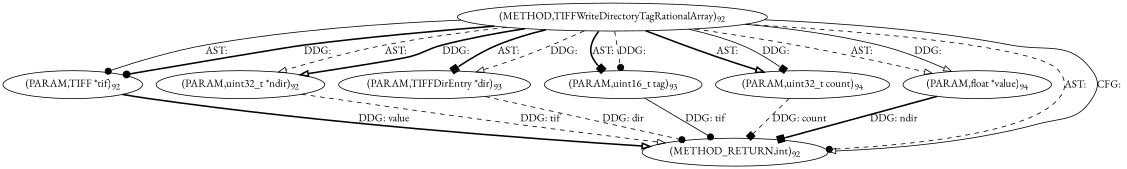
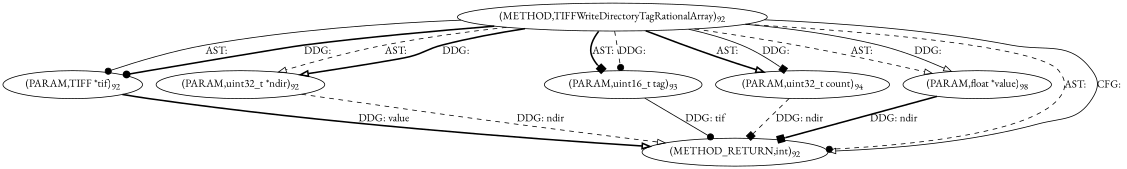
  digraph {
    fontname="EB Garamond"
    node [fontname="EB Garamond"]
    edge [arrowhead=onormal fontname="EB Garamond" style=dashed]
    n1 [label=<(METHOD,TIFFWriteDirectoryTagRationalArray)<SUB>92</SUB>>]
    n2 [label=<(PARAM,TIFF *tif)<SUB>92</SUB>>]
    n3 [label=<(PARAM,uint32_t *ndir)<SUB>92</SUB>>]
-   n4 [label=<(PARAM,TIFFDirEntry *dir)<SUB>93</SUB>>]
    n5 [label=<(PARAM,uint16_t tag)<SUB>93</SUB>>]
    n6 [label=<(PARAM,uint32_t count)<SUB>94</SUB>>]
-   n7 [label=<(PARAM,float *value)<SUB>94</SUB>>]
+   n7 [label=<(PARAM,float *value)<SUB>98</SUB>>]
    n8 [label=<(METHOD_RETURN,int)<SUB>92</SUB>>]
    n1 -> n2 [arrowhead=dot label="AST: " style=solid]
    n1 -> n2 [arrowhead=dot label="DDG: " style=bold]
    n1 -> n3 [label="AST: "]
    n1 -> n3 [label="DDG: " style=bold]
-   n1 -> n4 [arrowhead=box label="AST: " style=bold]
-   n1 -> n4 [label="DDG: "]
    n1 -> n5 [arrowhead=box label="AST: " style=bold]
    n1 -> n5 [arrowhead=dot label="DDG: "]
    n1 -> n6 [label="AST: " style=bold]
    n1 -> n6 [arrowhead=box label="DDG: " style=solid]
    n1 -> n7 [label="AST: "]
    n1 -> n7 [label="DDG: " style=solid]
    n1 -> n8 [arrowhead=dot label="AST: "]
    n1 -> n8 [label="CFG: " style=solid]
    n2 -> n8 [label="DDG: value" style=bold]
-   n3 -> n8 [label="DDG: tif"]
-   n4 -> n8 [arrowhead=dot label="DDG: dir"]
+   n3 -> n8 [label="DDG: ndir"]
    n5 -> n8 [arrowhead=dot label="DDG: tif" style=solid]
-   n6 -> n8 [arrowhead=box label="DDG: count"]
+   n6 -> n8 [arrowhead=box label="DDG: ndir"]
    n7 -> n8 [arrowhead=box label="DDG: ndir" style=bold]
  }
